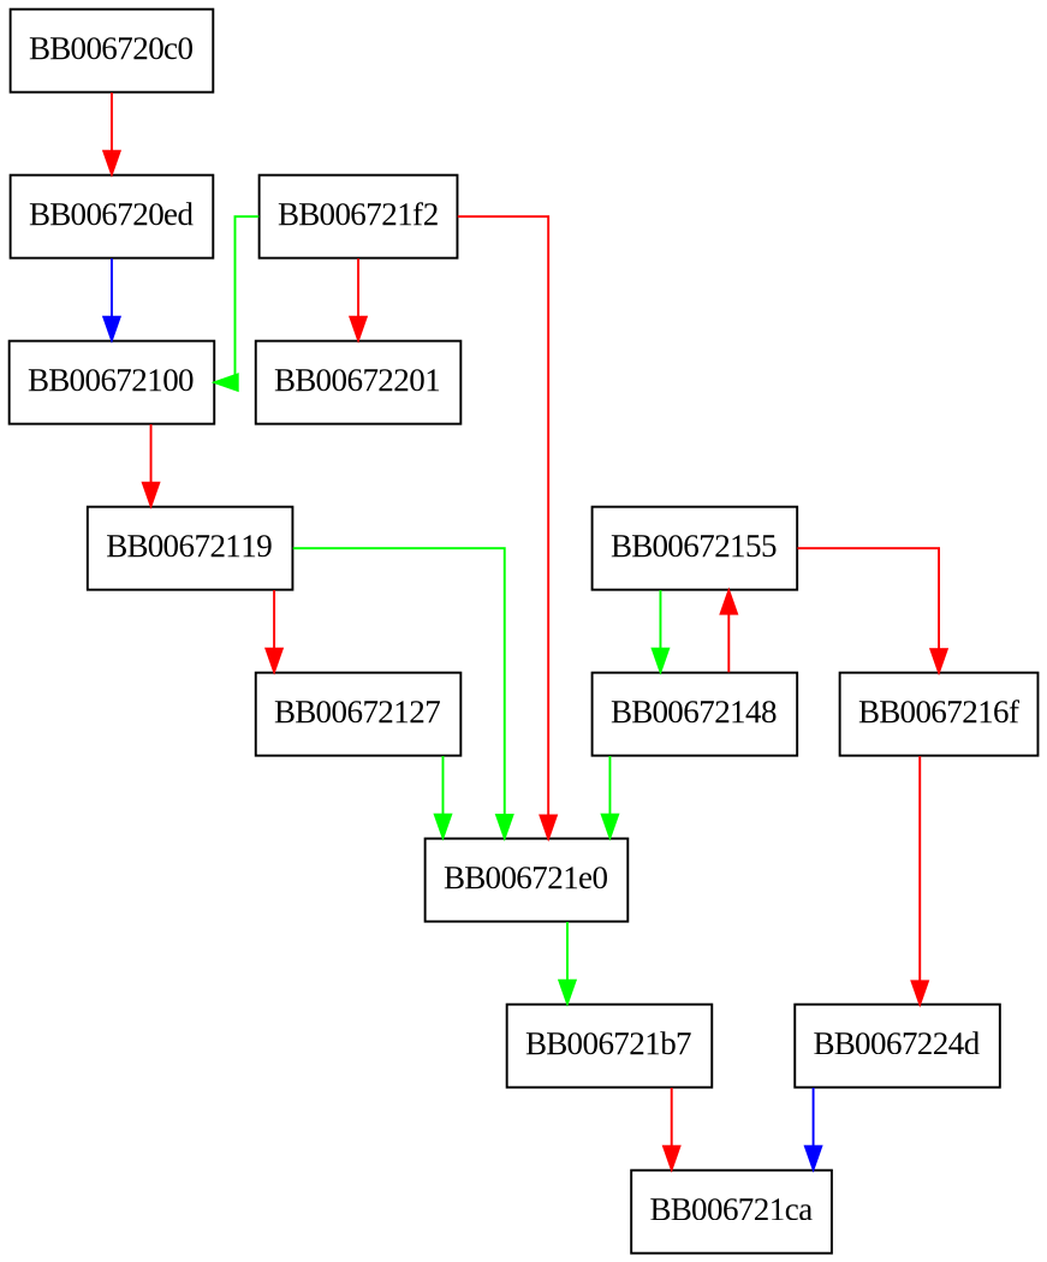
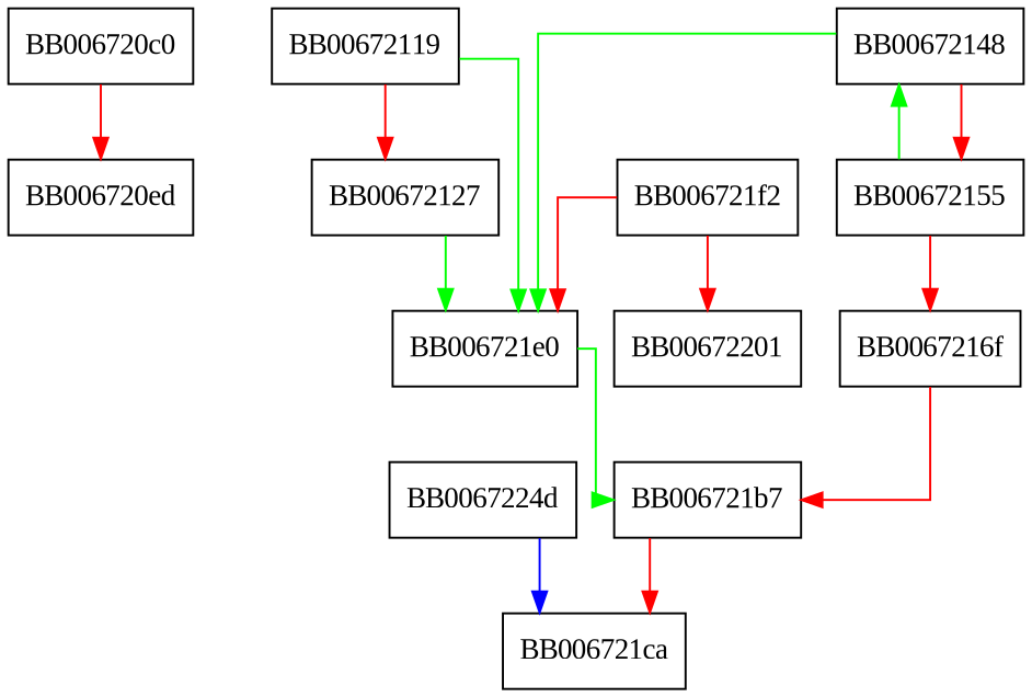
  digraph {
    fontname="Liberation Serif"
    splines=ortho
    node [fontname="Liberation Serif" shape=box]
    edge [color=red fontname="Liberation Serif"]
    BB006720c0
    BB006720ed
    BB0067224d
    BB006721ca
-   BB00672100
    BB00672119
    BB006721e0
    BB00672127
    BB006721b7
    BB006721f2
    BB00672201
    BB00672155
    BB00672148
    BB0067216f
    BB006720c0 -> BB006720ed
-   BB006720ed -> BB00672100 [color=blue]
    BB0067224d -> BB006721ca [color=blue]
-   BB00672100 -> BB00672119
    BB00672119 -> BB006721e0 [color=green]
    BB00672119 -> BB00672127
    BB006721e0 -> BB006721b7 [color=green]
    BB00672127 -> BB006721e0 [color=green]
    BB006721b7 -> BB006721ca
-   BB006721f2 -> BB00672100 [color=green]
    BB006721f2 -> BB006721e0
    BB006721f2 -> BB00672201
    BB00672155 -> BB00672148 [color=green]
    BB00672155 -> BB0067216f
    BB00672148 -> BB006721e0 [color=green]
    BB00672148 -> BB00672155
-   BB0067216f -> BB0067224d
+   BB0067216f -> BB006721b7
  }
